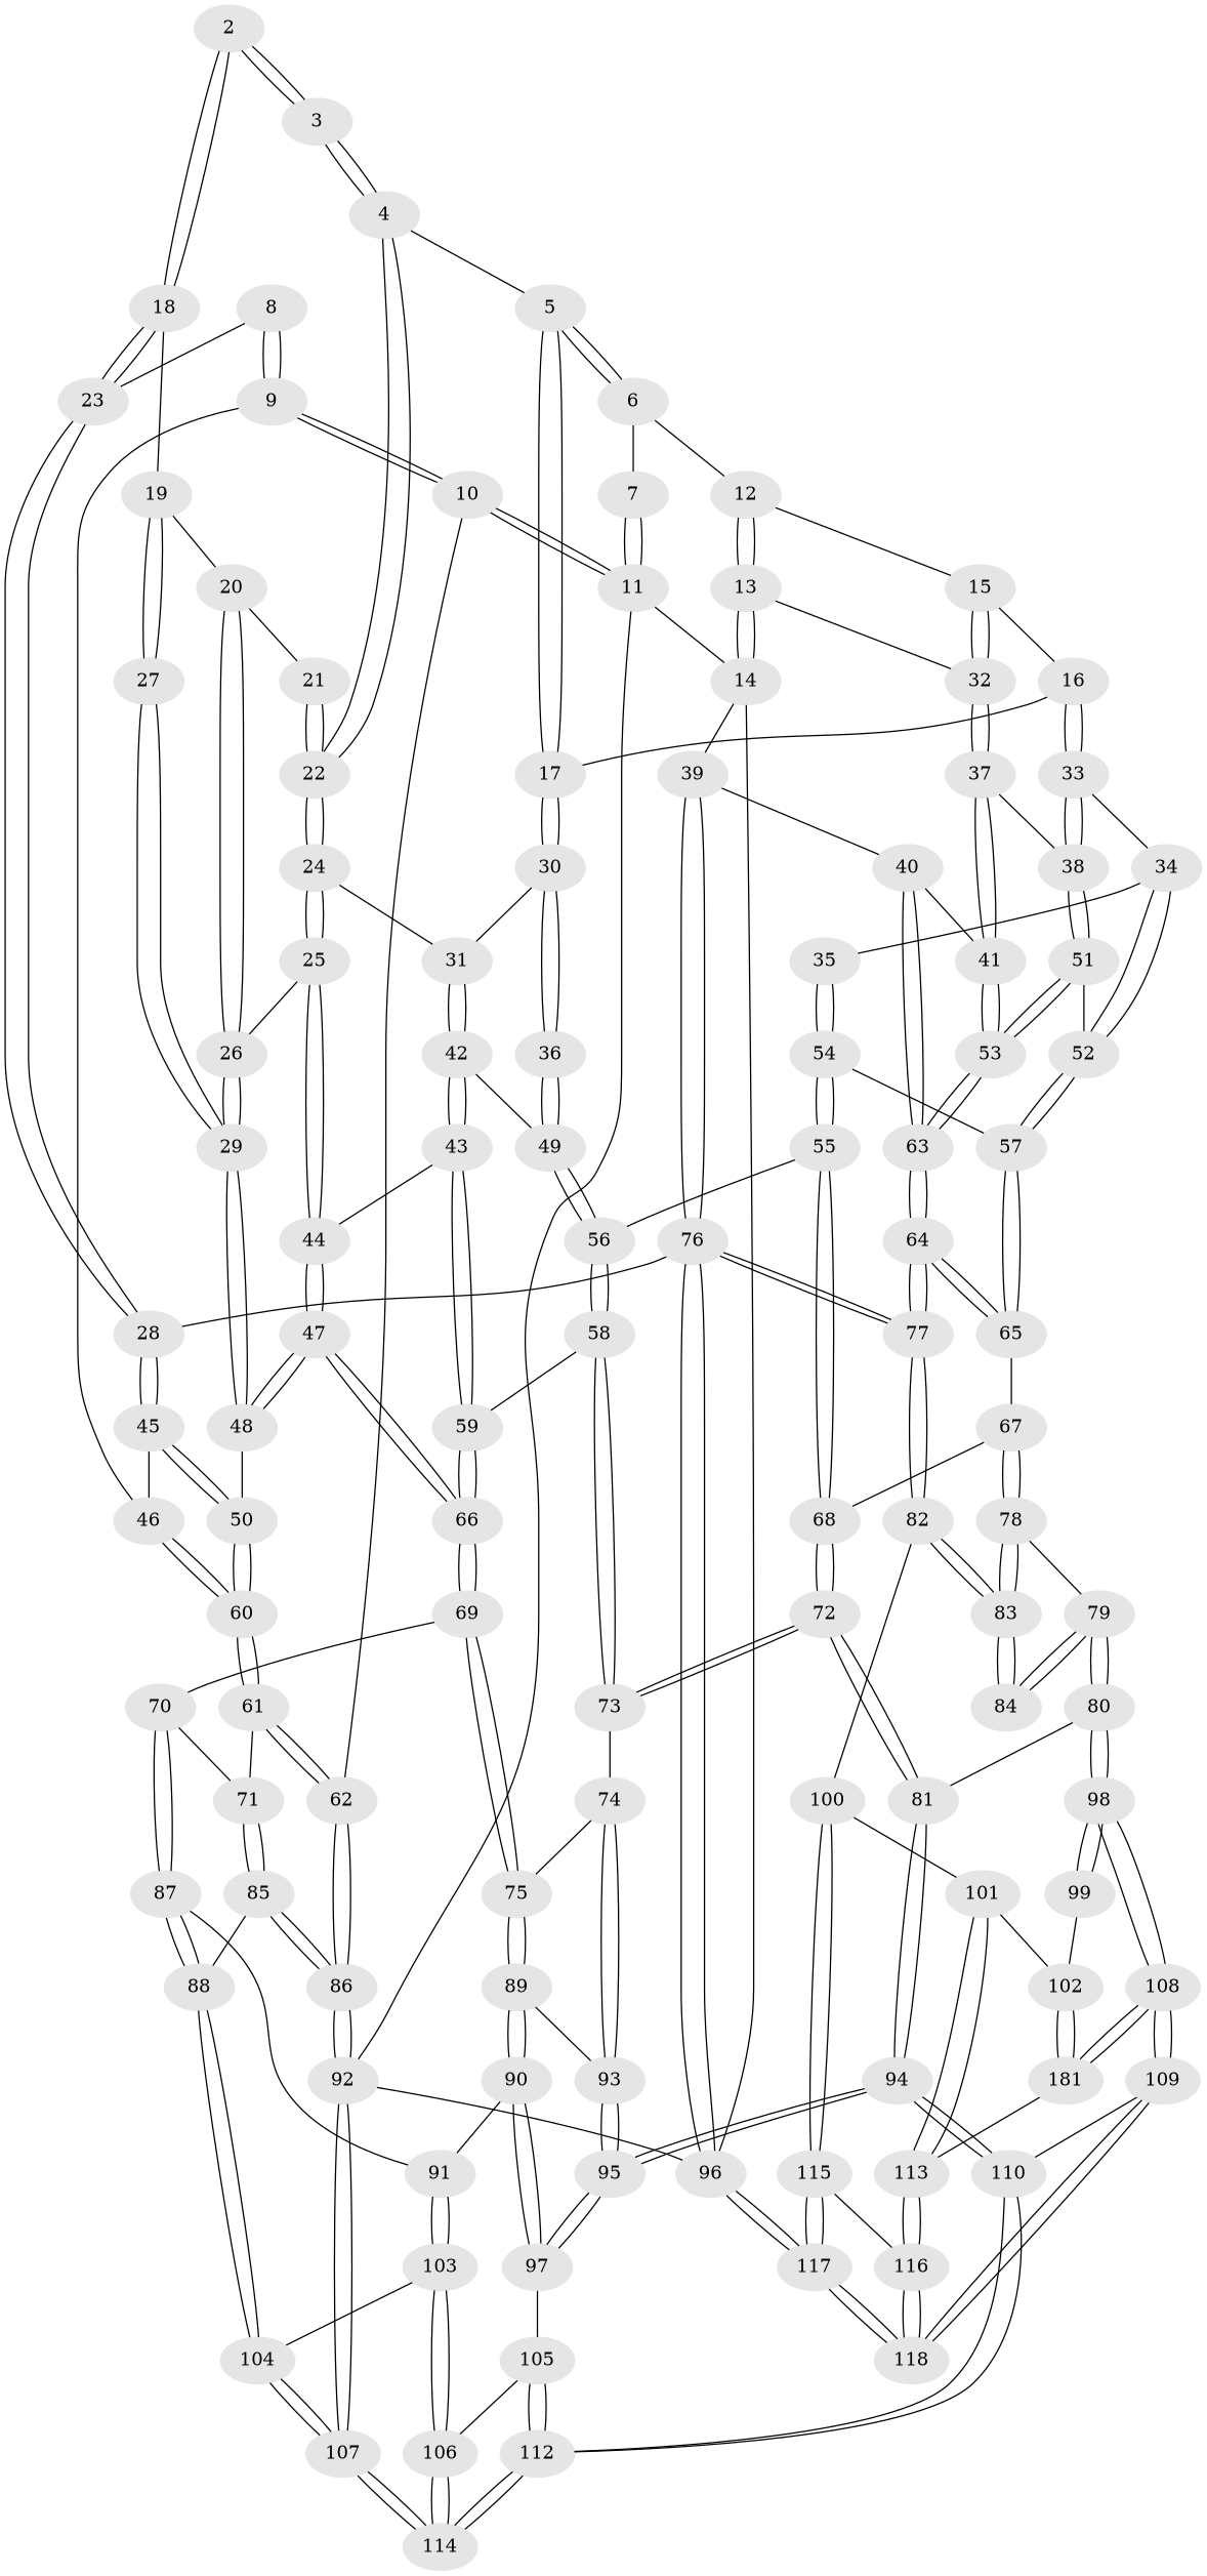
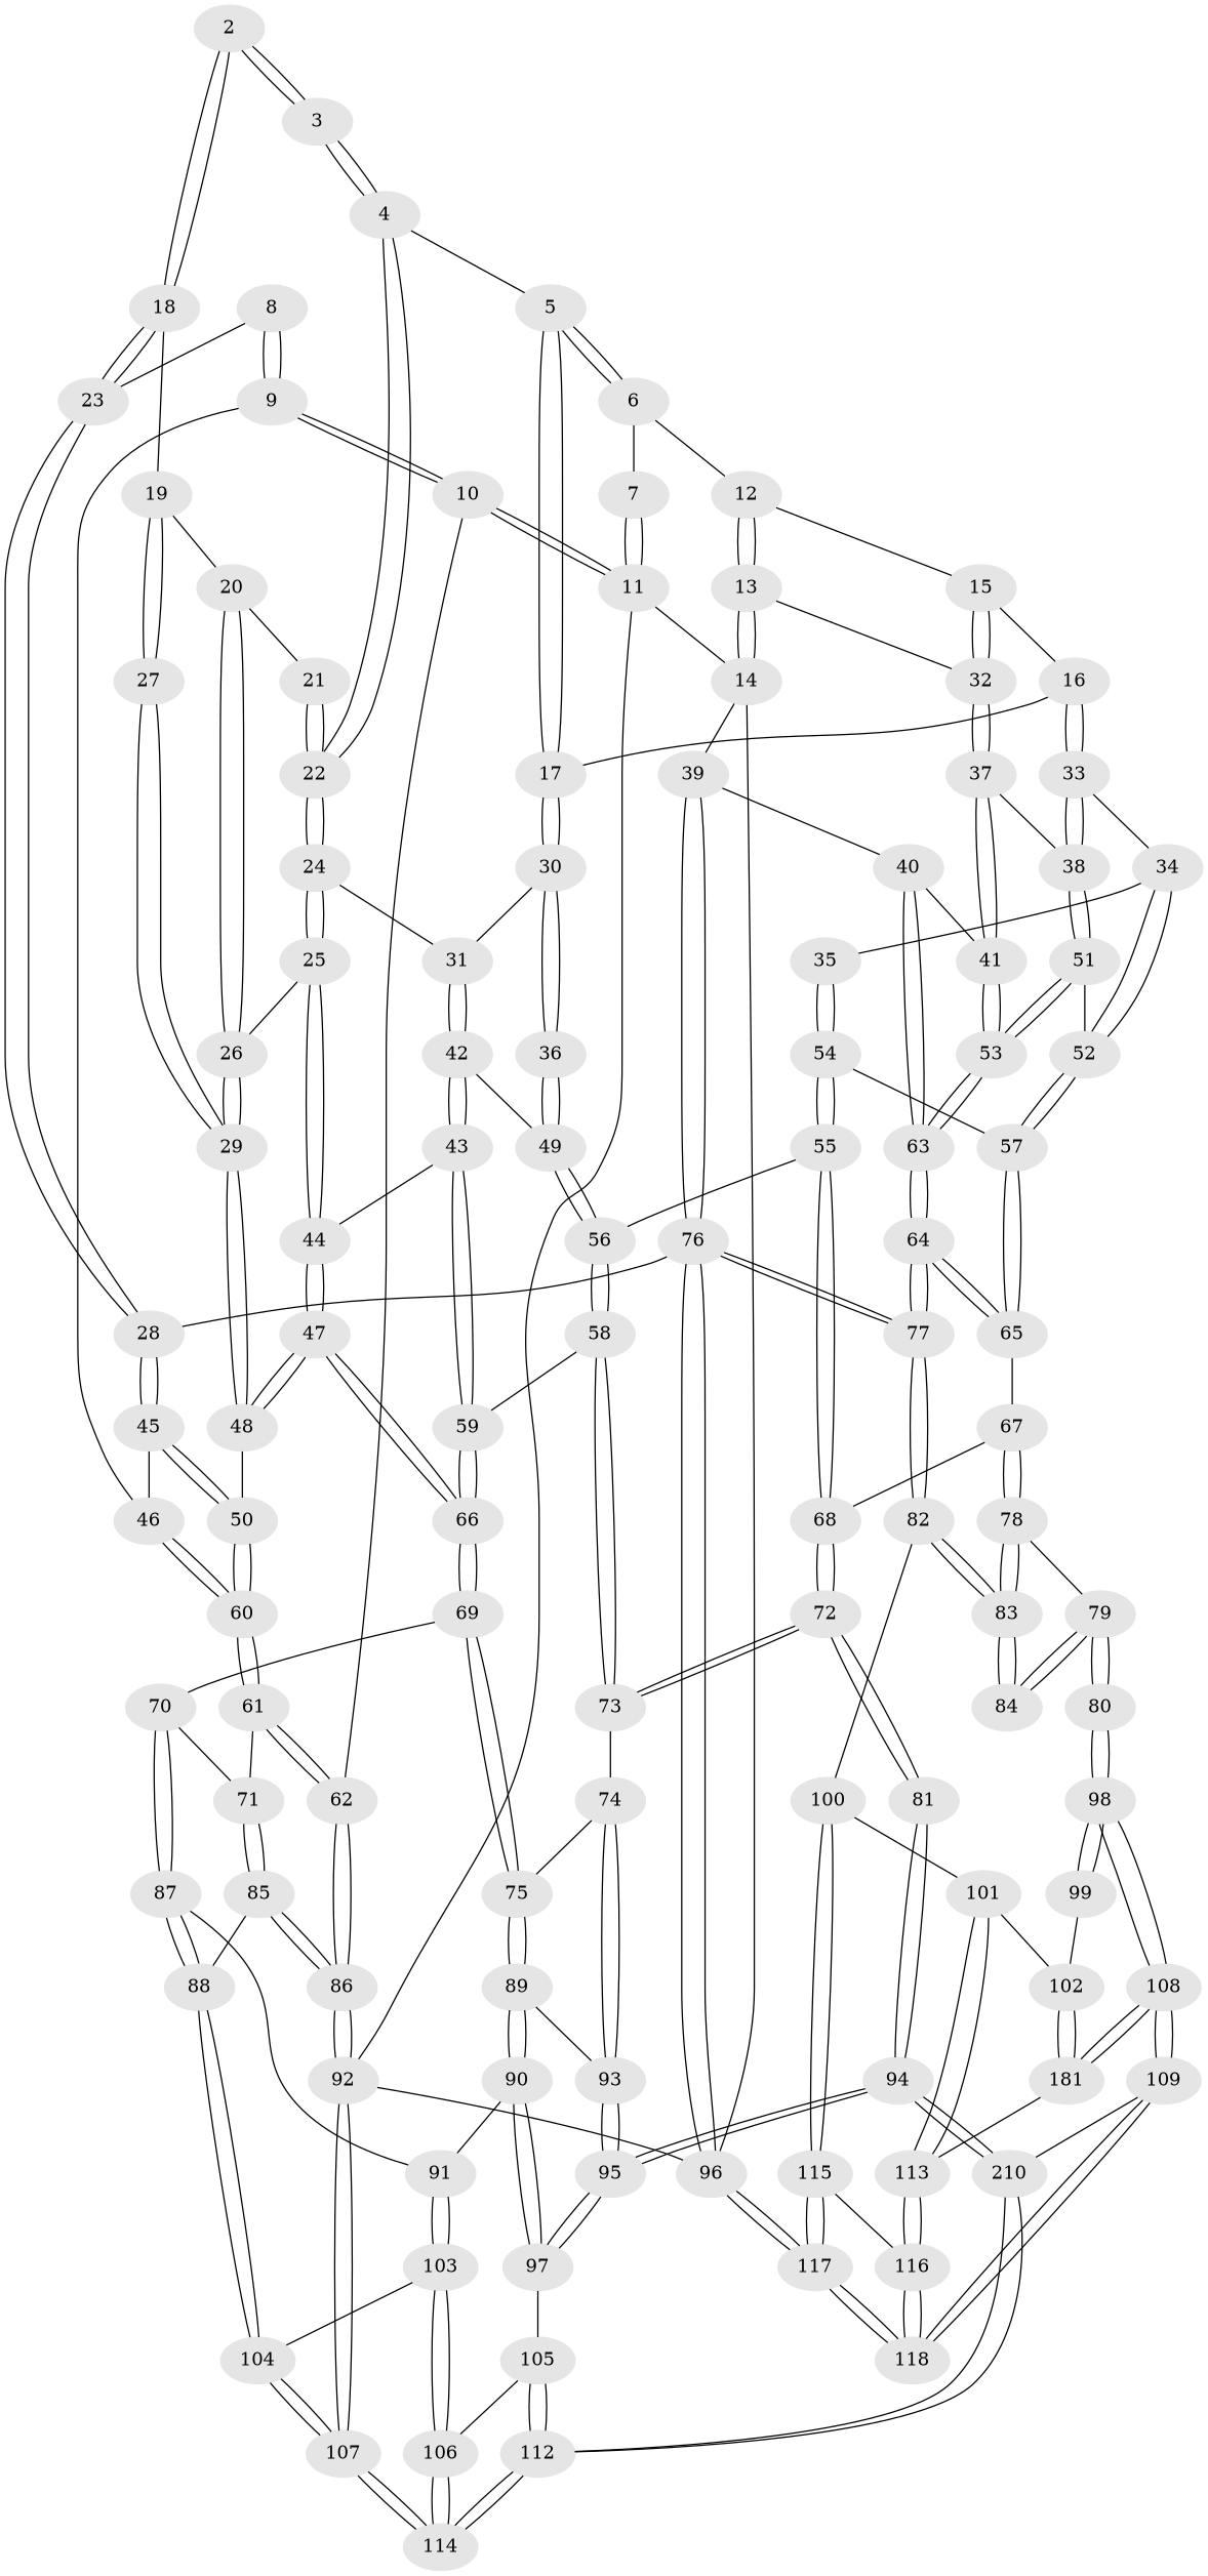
  graph {
    node [color=gray90 style=filled]
    2
    3
    18
    8
    9
    23
    4
    19
    5
    22
    6
    17
    24
    7
    12
    30
    11
    13
    15
    14
    92
    10
    46
    28
    62
    60
    86
    39
    96
    107
    32
    16
    37
    40
    76
    117
    33
    34
    38
    31
    36
    20
    27
    21
    26
    29
    25
    45
    44
    42
    47
    48
    50
    49
    43
    41
    35
    52
    51
    54
    57
    55
    56
    53
    63
    77
    64
    59
    66
    61
    69
    58
    65
    68
    72
    73
    67
    74
    71
    85
    82
    78
    70
    75
    79
    83
    81
    87
    89
    88
    91
    94
    93
    95
    90
    100
    80
    84
    98
    99
    108
-   110
+   110 [label=210]
    101
    115
    104
    103
    97
    105
    106
    114
    112
    118
    102
    n114 [label=181]
    109
    113
    116
    2 -- 3
    2 -- 3
    2 -- 18
    2 -- 18
    3 -- 4
    3 -- 4
    18 -- 23
    18 -- 23
    18 -- 19
    8 -- 9
    8 -- 9
    8 -- 23
    9 -- 10
    9 -- 10
    9 -- 46
    23 -- 28
    23 -- 28
    4 -- 5
    4 -- 22
    4 -- 22
    19 -- 20
    19 -- 27
    19 -- 27
    5 -- 6
    5 -- 6
    5 -- 17
    5 -- 17
    22 -- 24
    22 -- 24
    6 -- 7
    6 -- 12
    17 -- 30
    17 -- 30
    24 -- 31
    24 -- 25
    24 -- 25
    7 -- 11
    7 -- 11
    12 -- 13
    12 -- 13
    12 -- 15
    30 -- 31
    30 -- 36
    30 -- 36
    11 -- 14
    11 -- 92
    13 -- 14
    13 -- 14
    13 -- 32
    15 -- 32
    15 -- 32
    15 -- 16
    14 -- 39
    14 -- 96
    92 -- 96
    92 -- 107
    92 -- 107
    10 -- 11
    10 -- 11
    10 -- 62
    46 -- 60
    46 -- 60
    28 -- 45
    28 -- 45
    62 -- 86
    62 -- 86
    60 -- 61
    60 -- 61
    86 -- 92
    86 -- 92
    39 -- 40
    39 -- 76
    39 -- 76
    96 -- 117
    96 -- 117
    107 -- 114
    107 -- 114
    32 -- 37
    32 -- 37
    16 -- 17
    16 -- 33
    16 -- 33
    37 -- 38
    37 -- 41
    37 -- 41
    40 -- 41
    40 -- 63
    40 -- 63
    76 -- 28
    76 -- 96
    76 -- 96
    76 -- 77
    76 -- 77
    117 -- 118
    117 -- 118
    33 -- 34
    33 -- 38
    33 -- 38
    34 -- 35
    34 -- 52
    34 -- 52
    38 -- 51
    38 -- 51
    31 -- 42
    31 -- 42
    36 -- 49
    36 -- 49
    20 -- 21
    20 -- 26
    20 -- 26
    27 -- 29
    27 -- 29
    21 -- 22
    21 -- 22
    26 -- 29
    26 -- 29
    29 -- 48
    29 -- 48
    25 -- 26
    25 -- 44
    25 -- 44
    45 -- 46
    45 -- 50
    45 -- 50
    44 -- 47
    44 -- 47
    42 -- 49
    42 -- 43
    42 -- 43
    47 -- 48
    47 -- 48
    47 -- 66
    47 -- 66
    48 -- 50
    50 -- 60
    50 -- 60
    49 -- 56
    49 -- 56
    43 -- 44
    43 -- 59
    43 -- 59
    41 -- 53
    41 -- 53
    35 -- 54
    35 -- 54
    52 -- 57
    52 -- 57
    51 -- 52
    51 -- 53
    51 -- 53
    54 -- 57
    54 -- 55
    54 -- 55
    57 -- 65
    57 -- 65
    55 -- 56
    55 -- 68
    55 -- 68
    56 -- 58
    56 -- 58
    53 -- 63
    53 -- 63
    63 -- 64
    63 -- 64
    77 -- 82
    77 -- 82
    64 -- 77
    64 -- 77
    64 -- 65
    64 -- 65
    59 -- 66
    59 -- 66
    66 -- 69
    66 -- 69
    61 -- 62
    61 -- 62
    61 -- 71
    69 -- 70
    69 -- 75
    69 -- 75
    58 -- 59
    58 -- 73
    58 -- 73
    65 -- 67
    68 -- 72
    68 -- 72
    72 -- 73
    72 -- 73
    72 -- 81
    72 -- 81
    73 -- 74
    67 -- 68
    67 -- 78
    67 -- 78
    74 -- 75
    74 -- 93
    74 -- 93
    71 -- 85
    71 -- 85
    85 -- 86
    85 -- 86
    85 -- 88
    82 -- 83
    82 -- 83
    82 -- 100
    78 -- 79
    78 -- 83
    78 -- 83
    70 -- 71
    70 -- 87
    70 -- 87
    75 -- 89
    75 -- 89
    79 -- 80
    79 -- 80
    79 -- 84
    79 -- 84
    83 -- 84
    83 -- 84
    81 -- 94
    81 -- 94
    87 -- 88
    87 -- 88
    87 -- 91
    89 -- 93
    89 -- 90
    89 -- 90
    88 -- 104
    88 -- 104
    91 -- 103
    91 -- 103
    94 -- 95
    94 -- 95
    94 -- 110
    94 -- 110
    93 -- 95
    93 -- 95
    95 -- 97
    95 -- 97
    90 -- 91
    90 -- 97
    90 -- 97
    100 -- 101
    100 -- 115
    100 -- 115
-   80 -- 81
    80 -- 98
    80 -- 98
    98 -- 99
    98 -- 99
    98 -- 108
    98 -- 108
    99 -- 102
    108 -- n114
    108 -- n114
    108 -- 109
    108 -- 109
    110 -- 112
    110 -- 112
    101 -- 102
    101 -- 113
    101 -- 113
    115 -- 117
    115 -- 117
    115 -- 116
    104 -- 107
    104 -- 107
    103 -- 104
    103 -- 106
    103 -- 106
    97 -- 105
    105 -- 106
    105 -- 112
    105 -- 112
    106 -- 114
    106 -- 114
    112 -- 114
    112 -- 114
    102 -- n114
    102 -- n114
    n114 -- 113
    109 -- 110
    109 -- 118
    109 -- 118
    113 -- 116
    113 -- 116
    116 -- 118
    116 -- 118
  }
